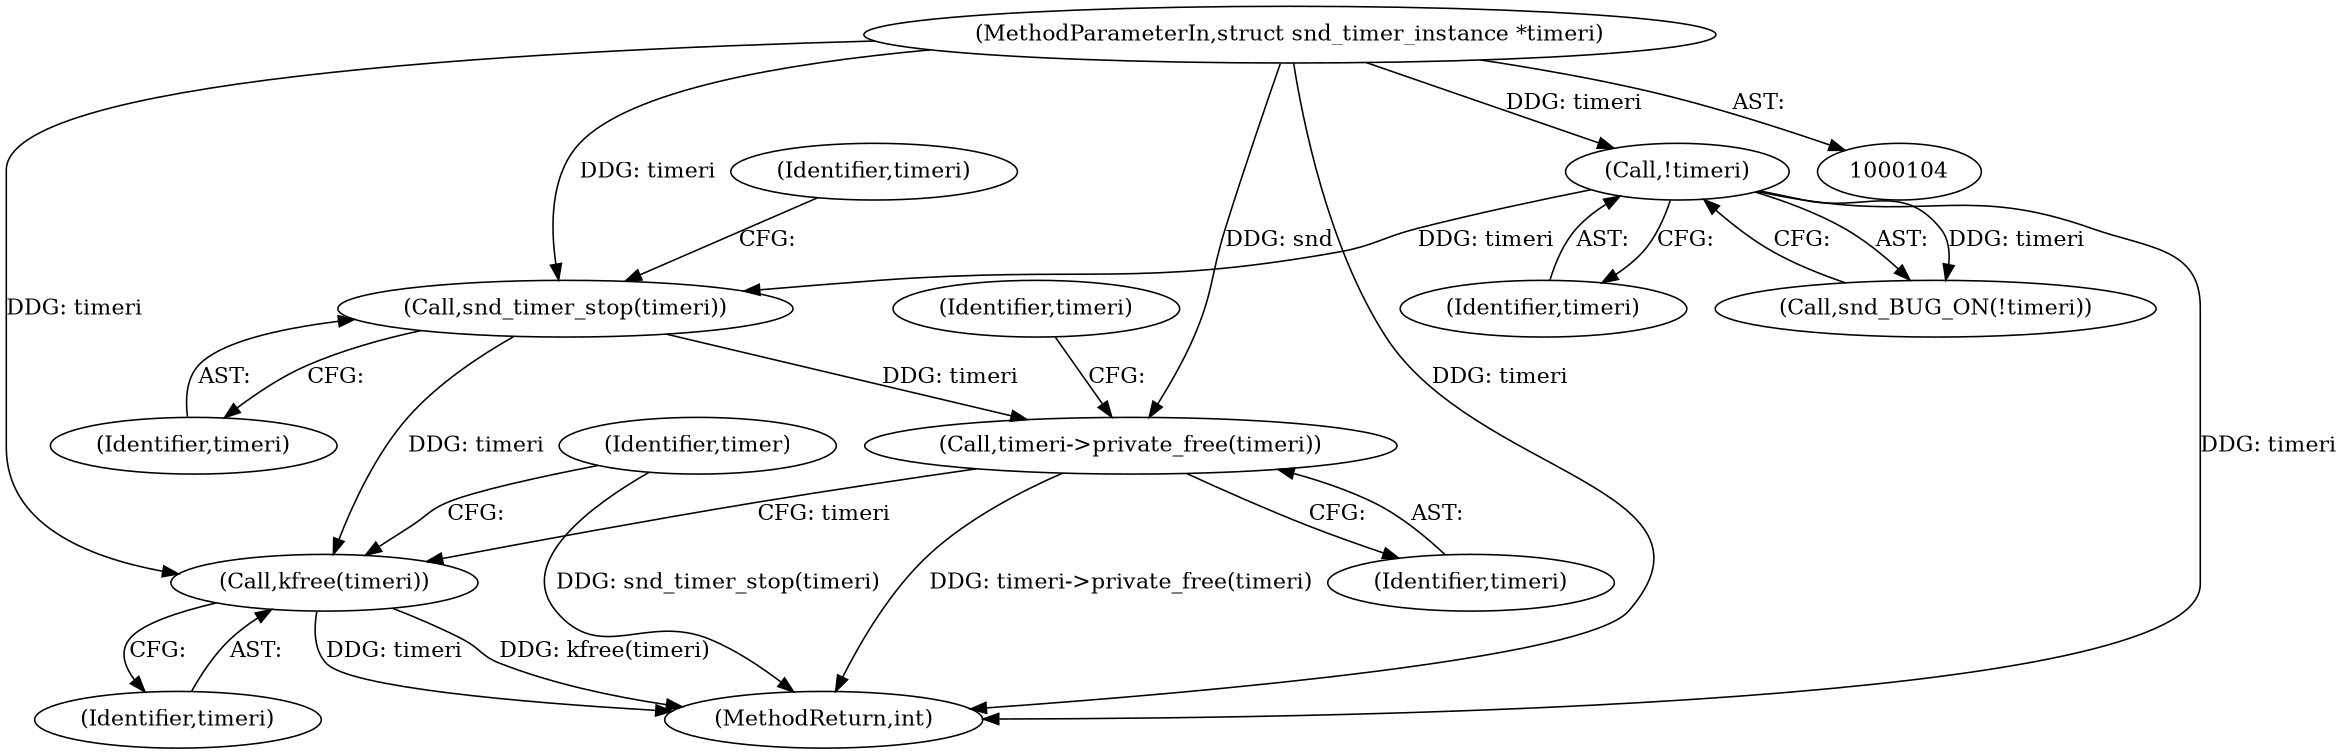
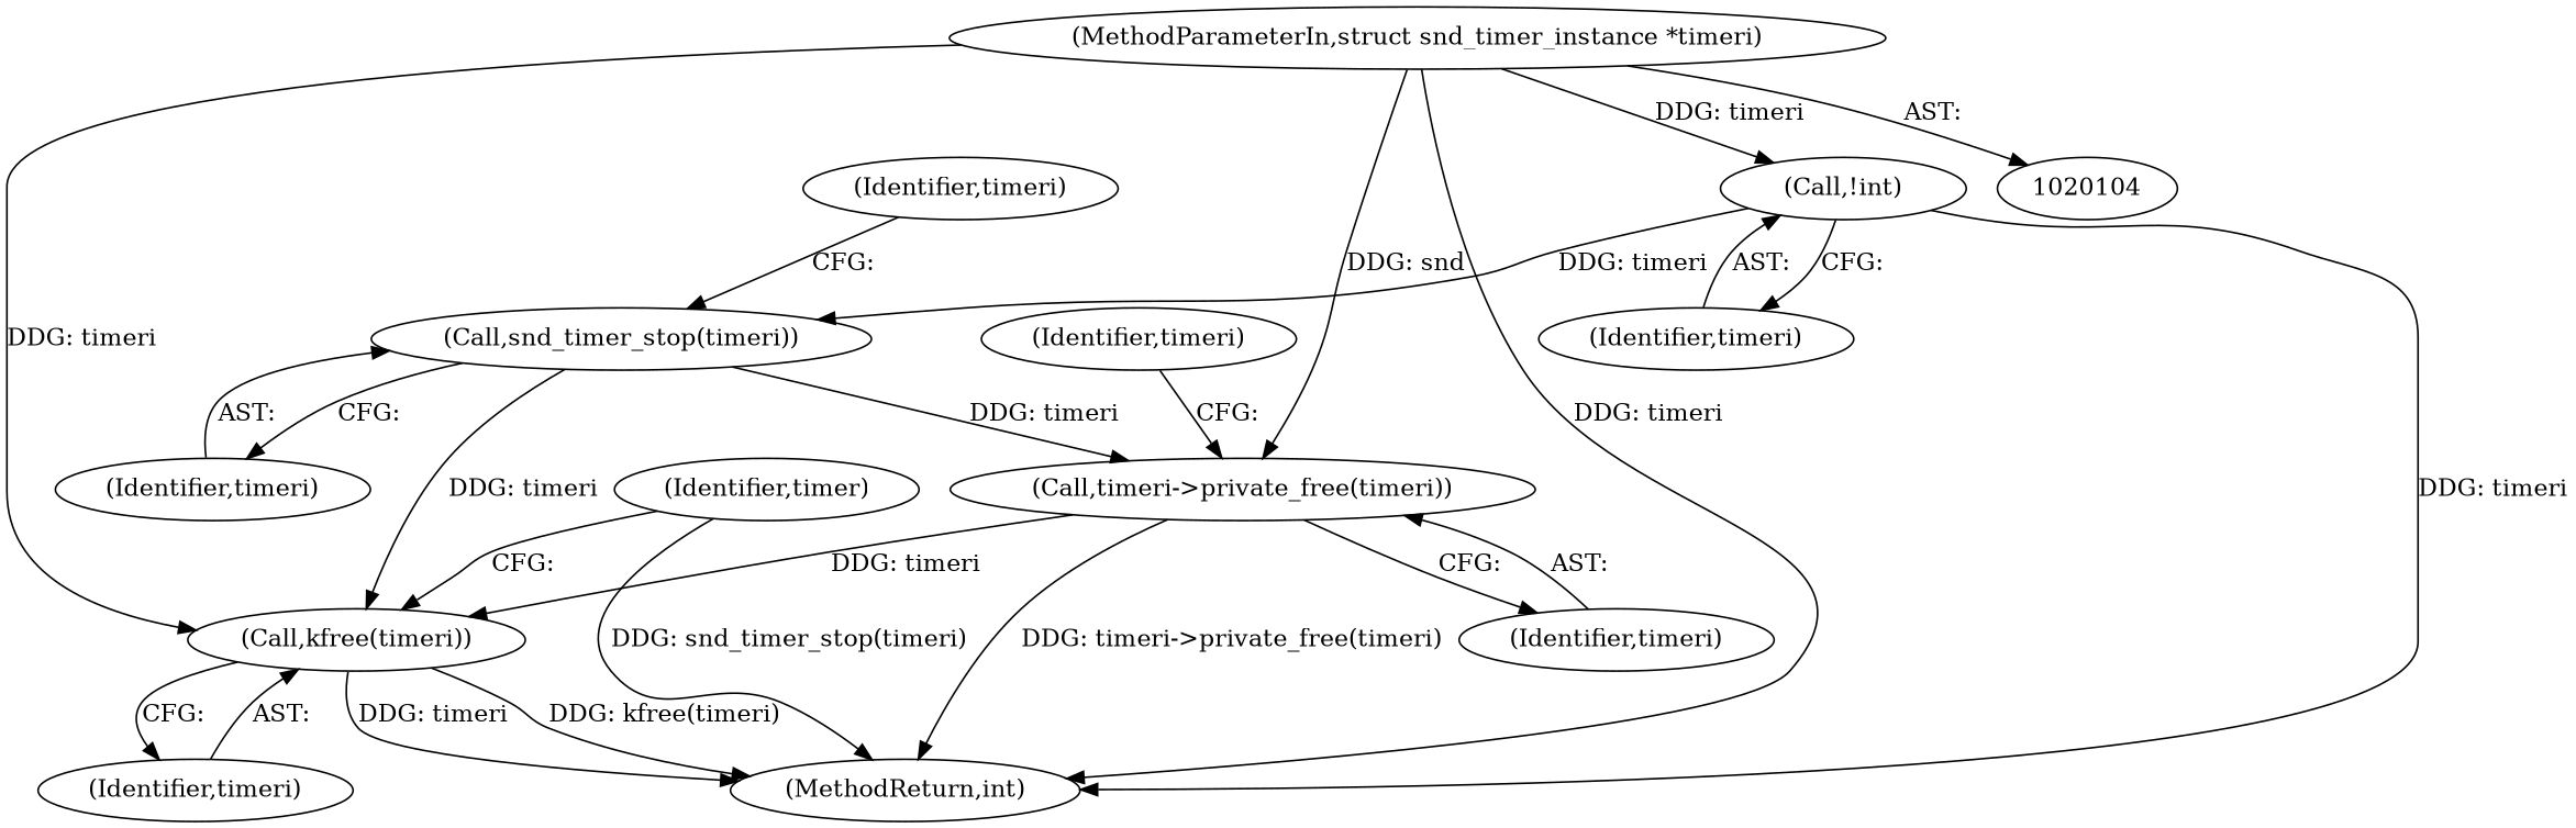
  digraph {
    n1 [label="(Call,timeri->private_free(timeri))"]
    n2 [label="(Call,kfree(timeri))"]
    n3 [label="(MethodReturn,int)"]
    n4 [label="(Identifier,timeri)"]
    n5 [label="(Identifier,timeri)"]
    n6 [label="(Call,snd_timer_stop(timeri))"]
    n7 [label="(Identifier,timeri)"]
-   n8 [label="(Call,!timeri)"]
-   n9 [label="(Call,snd_BUG_ON(!timeri))"]
+   n8 [label="(Call,!int)"]
    n10 [label="(Identifier,timeri)"]
    n11 [label="(MethodParameterIn,struct snd_timer_instance *timeri)"]
-   1000104
+   1000104 [label=1020104]
    n13 [label="(Identifier,timeri)"]
    n14 [label="(Identifier,timeri)"]
    n15 [label="(Identifier,timer)"]
-   n1 -> n2 [label="CFG: timeri"]
+   n1 -> n2 [label="DDG: timeri"]
    n1 -> n3 [label="DDG: timeri->private_free(timeri)"]
    n1 -> n4 [label="CFG: "]
    n2 -> n3 [label="DDG: timeri"]
    n2 -> n3 [label="DDG: kfree(timeri)"]
    n2 -> n5 [label="CFG: "]
    n4 -> n1 [label="AST: "]
    n5 -> n2 [label="AST: "]
    n6 -> n1 [label="DDG: timeri"]
    n6 -> n2 [label="DDG: timeri"]
    n6 -> n7 [label="CFG: "]
    n7 -> n6 [label="AST: "]
    n8 -> n3 [label="DDG: timeri"]
    n8 -> n6 [label="DDG: timeri"]
-   n8 -> n9 [label="AST: "]
-   n8 -> n9 [label="DDG: timeri"]
    n8 -> n10 [label="CFG: "]
-   n9 -> n8 [label="CFG: "]
    n10 -> n8 [label="AST: "]
    n11 -> n1 [label="DDG: snd"]
    n11 -> n2 [label="DDG: timeri"]
    n11 -> n3 [label="DDG: timeri"]
-   n11 -> n6 [label="DDG: timeri"]
    n11 -> n8 [label="DDG: timeri"]
    n11 -> 1000104 [label="AST: "]
    n13 -> n1 [label="CFG: "]
    n14 -> n6 [label="CFG: "]
    n15 -> n2 [label="CFG: "]
    n15 -> n3 [label="DDG: snd_timer_stop(timeri)"]
  }
